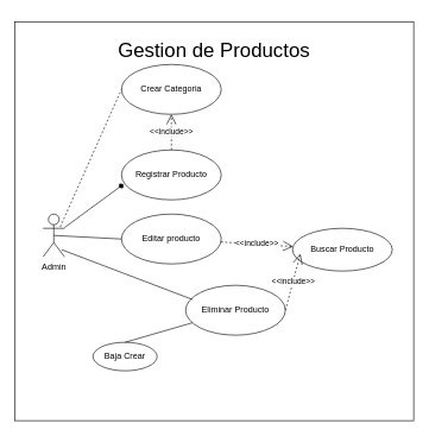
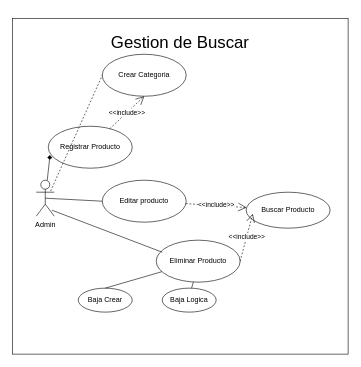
  <mxCell id="0" />
  <mxCell id="1" parent="0" />
  <mxCell id="2" value="" style="whiteSpace=wrap;html=1;aspect=fixed;" vertex="1" parent="1"><mxGeometry x="20" y="30" width="560" height="560" as="geometry" /></mxCell>
  <mxCell id="3" value="Admin" style="shape=umlActor;verticalLabelPosition=bottom;verticalAlign=top;html=1;" vertex="1" parent="1"><mxGeometry x="60" y="300" width="30" height="60" as="geometry" /></mxCell>
- <mxCell id="4" value="Registrar Producto" style="ellipse;whiteSpace=wrap;html=1;" vertex="1" parent="1"><mxGeometry x="170" y="210" width="140" height="70" as="geometry" /></mxCell>
+ <mxCell id="4" value="Registrar Producto" style="ellipse;whiteSpace=wrap;html=1;" vertex="1" parent="1"><mxGeometry x="80" y="210" width="140" height="70" as="geometry" /></mxCell>
  <mxCell id="5" value="Editar producto" style="ellipse;whiteSpace=wrap;html=1;" vertex="1" parent="1"><mxGeometry x="170" y="300" width="140" height="70" as="geometry" /></mxCell>
  <mxCell id="6" value="Eliminar Producto" style="ellipse;whiteSpace=wrap;html=1;" vertex="1" parent="1"><mxGeometry x="260" y="400" width="140" height="70" as="geometry" /></mxCell>
+ <mxCell id="7" value="Baja Logica" style="ellipse;whiteSpace=wrap;html=1;" vertex="1" parent="1"><mxGeometry x="270" y="480" width="90" height="40" as="geometry" /></mxCell>
  <mxCell id="8" value="Baja Crear" style="ellipse;whiteSpace=wrap;html=1;" vertex="1" parent="1"><mxGeometry x="130" y="480" width="90" height="40" as="geometry" /></mxCell>
  <mxCell id="9" value="" style="endArrow=diamond;html=1;rounded=0;entryX=0.021;entryY=0.686;entryDx=0;entryDy=0;entryPerimeter=0;" edge="1" parent="1" source="3" target="4"><mxGeometry width="50" height="50" relative="1" as="geometry"><mxPoint x="420" y="430" as="sourcePoint" /><mxPoint x="470" y="380" as="targetPoint" /></mxGeometry></mxCell>
  <mxCell id="10" value="" style="endArrow=none;html=1;rounded=0;entryX=0;entryY=0.5;entryDx=0;entryDy=0;exitX=0.5;exitY=0.5;exitDx=0;exitDy=0;exitPerimeter=0;" edge="1" parent="1" source="3" target="5"><mxGeometry width="50" height="50" relative="1" as="geometry"><mxPoint x="420" y="430" as="sourcePoint" /><mxPoint x="470" y="380" as="targetPoint" /></mxGeometry></mxCell>
  <mxCell id="11" value="" style="endArrow=none;html=1;rounded=0;entryX=0.867;entryY=0.833;entryDx=0;entryDy=0;entryPerimeter=0;exitX=0.071;exitY=0.286;exitDx=0;exitDy=0;exitPerimeter=0;" edge="1" parent="1" source="6" target="3"><mxGeometry width="50" height="50" relative="1" as="geometry"><mxPoint x="350" y="410" as="sourcePoint" /><mxPoint x="400" y="360" as="targetPoint" /></mxGeometry></mxCell>
  <mxCell id="12" value="" style="endArrow=none;html=1;rounded=0;exitX=0.5;exitY=0;exitDx=0;exitDy=0;" edge="1" parent="1" source="8" target="6"><mxGeometry width="50" height="50" relative="1" as="geometry"><mxPoint x="350" y="410" as="sourcePoint" /><mxPoint x="400" y="360" as="targetPoint" /></mxGeometry></mxCell>
+ <mxCell id="13" value="" style="endArrow=none;html=1;rounded=0;" edge="1" parent="1" source="7" target="6"><mxGeometry width="50" height="50" relative="1" as="geometry"><mxPoint x="350" y="410" as="sourcePoint" /><mxPoint x="400" y="360" as="targetPoint" /></mxGeometry></mxCell>
  <mxCell id="14" value="Buscar Producto" style="ellipse;whiteSpace=wrap;html=1;" vertex="1" parent="1"><mxGeometry x="410" y="320" width="140" height="60" as="geometry" /></mxCell>
  <mxCell id="15" value="&amp;lt;&amp;lt;include&amp;gt;&amp;gt;" style="endArrow=open;endSize=12;dashed=1;html=1;rounded=0;" edge="1" parent="1" source="5" target="14"><mxGeometry width="160" relative="1" as="geometry"><mxPoint x="290" y="390" as="sourcePoint" /><mxPoint x="450" y="390" as="targetPoint" /></mxGeometry></mxCell>
  <mxCell id="16" value="&amp;lt;&amp;lt;include&amp;gt;&amp;gt;" style="endArrow=open;endSize=12;dashed=1;html=1;rounded=0;exitX=1;exitY=0.5;exitDx=0;exitDy=0;" edge="1" parent="1" source="6"><mxGeometry width="160" relative="1" as="geometry"><mxPoint x="320" y="349" as="sourcePoint" /><mxPoint x="421" y="356" as="targetPoint" /></mxGeometry></mxCell>
- <mxCell id="17" value="&lt;font style=&quot;font-size: 28px;&quot;&gt;Gestion de Productos&lt;/font&gt;" style="text;html=1;strokeColor=none;fillColor=none;align=center;verticalAlign=middle;whiteSpace=wrap;rounded=0;" vertex="1" parent="1"><mxGeometry x="142" y="20" width="316" height="100" as="geometry" /></mxCell>
+ <mxCell id="17" value="&lt;font style=&quot;font-size: 28px;&quot;&gt;Gestion de Buscar&lt;/font&gt;" style="text;html=1;strokeColor=none;fillColor=none;align=center;verticalAlign=middle;whiteSpace=wrap;rounded=0;" vertex="1" parent="1"><mxGeometry x="142" y="20" width="316" height="100" as="geometry" /></mxCell>
  <mxCell id="18" value="Crear Categoria" style="ellipse;whiteSpace=wrap;html=1;" vertex="1" parent="1"><mxGeometry x="170" y="90" width="140" height="70" as="geometry" /></mxCell>
  <mxCell id="19" value="" style="endArrow=none;html=1;rounded=0;entryX=0;entryY=0.5;entryDx=0;entryDy=0;exitX=0.8;exitY=0.3;exitDx=0;exitDy=0;exitPerimeter=0;dashed=1;" edge="1" parent="1" source="3" target="18"><mxGeometry width="50" height="50" relative="1" as="geometry"><mxPoint x="350" y="240" as="sourcePoint" /><mxPoint x="400" y="190" as="targetPoint" /></mxGeometry></mxCell>
  <mxCell id="20" value="&amp;lt;&amp;lt;include&amp;gt;&amp;gt;" style="endArrow=open;endSize=12;dashed=1;html=1;rounded=0;entryX=0.5;entryY=1;entryDx=0;entryDy=0;" edge="1" parent="1" source="4" target="18"><mxGeometry width="160" relative="1" as="geometry"><mxPoint x="320" y="349" as="sourcePoint" /><mxPoint x="421" y="356" as="targetPoint" /></mxGeometry></mxCell>
